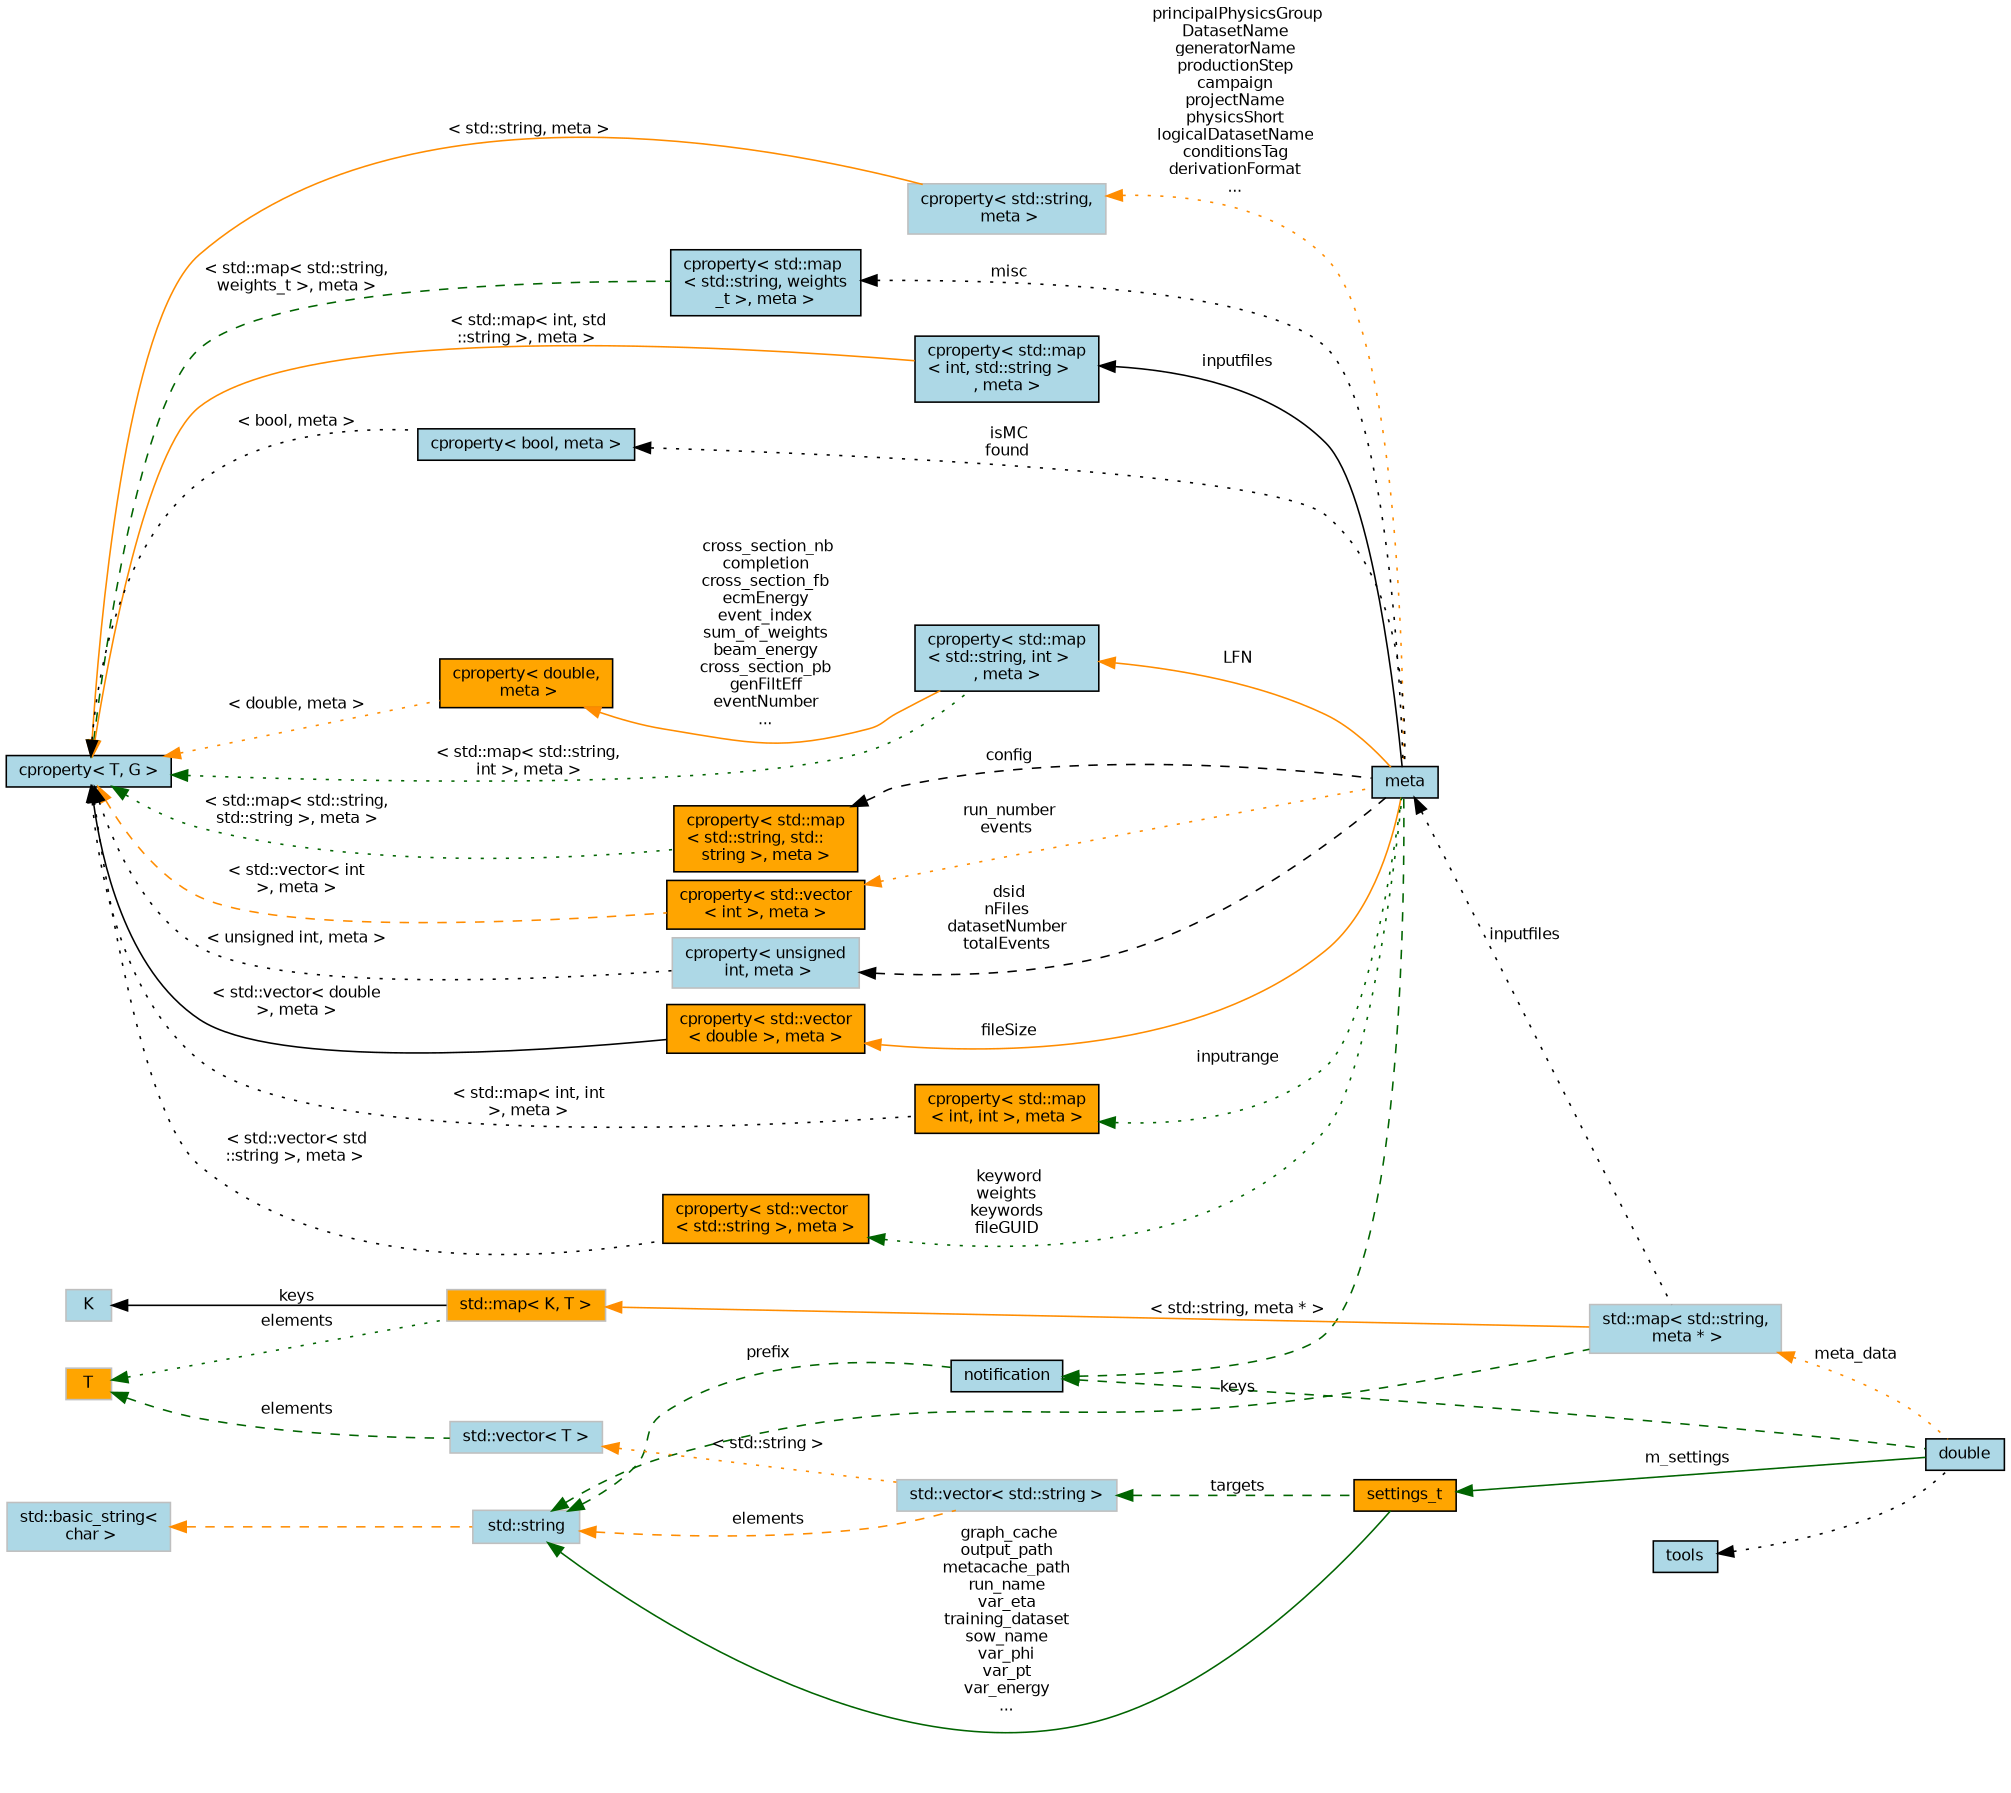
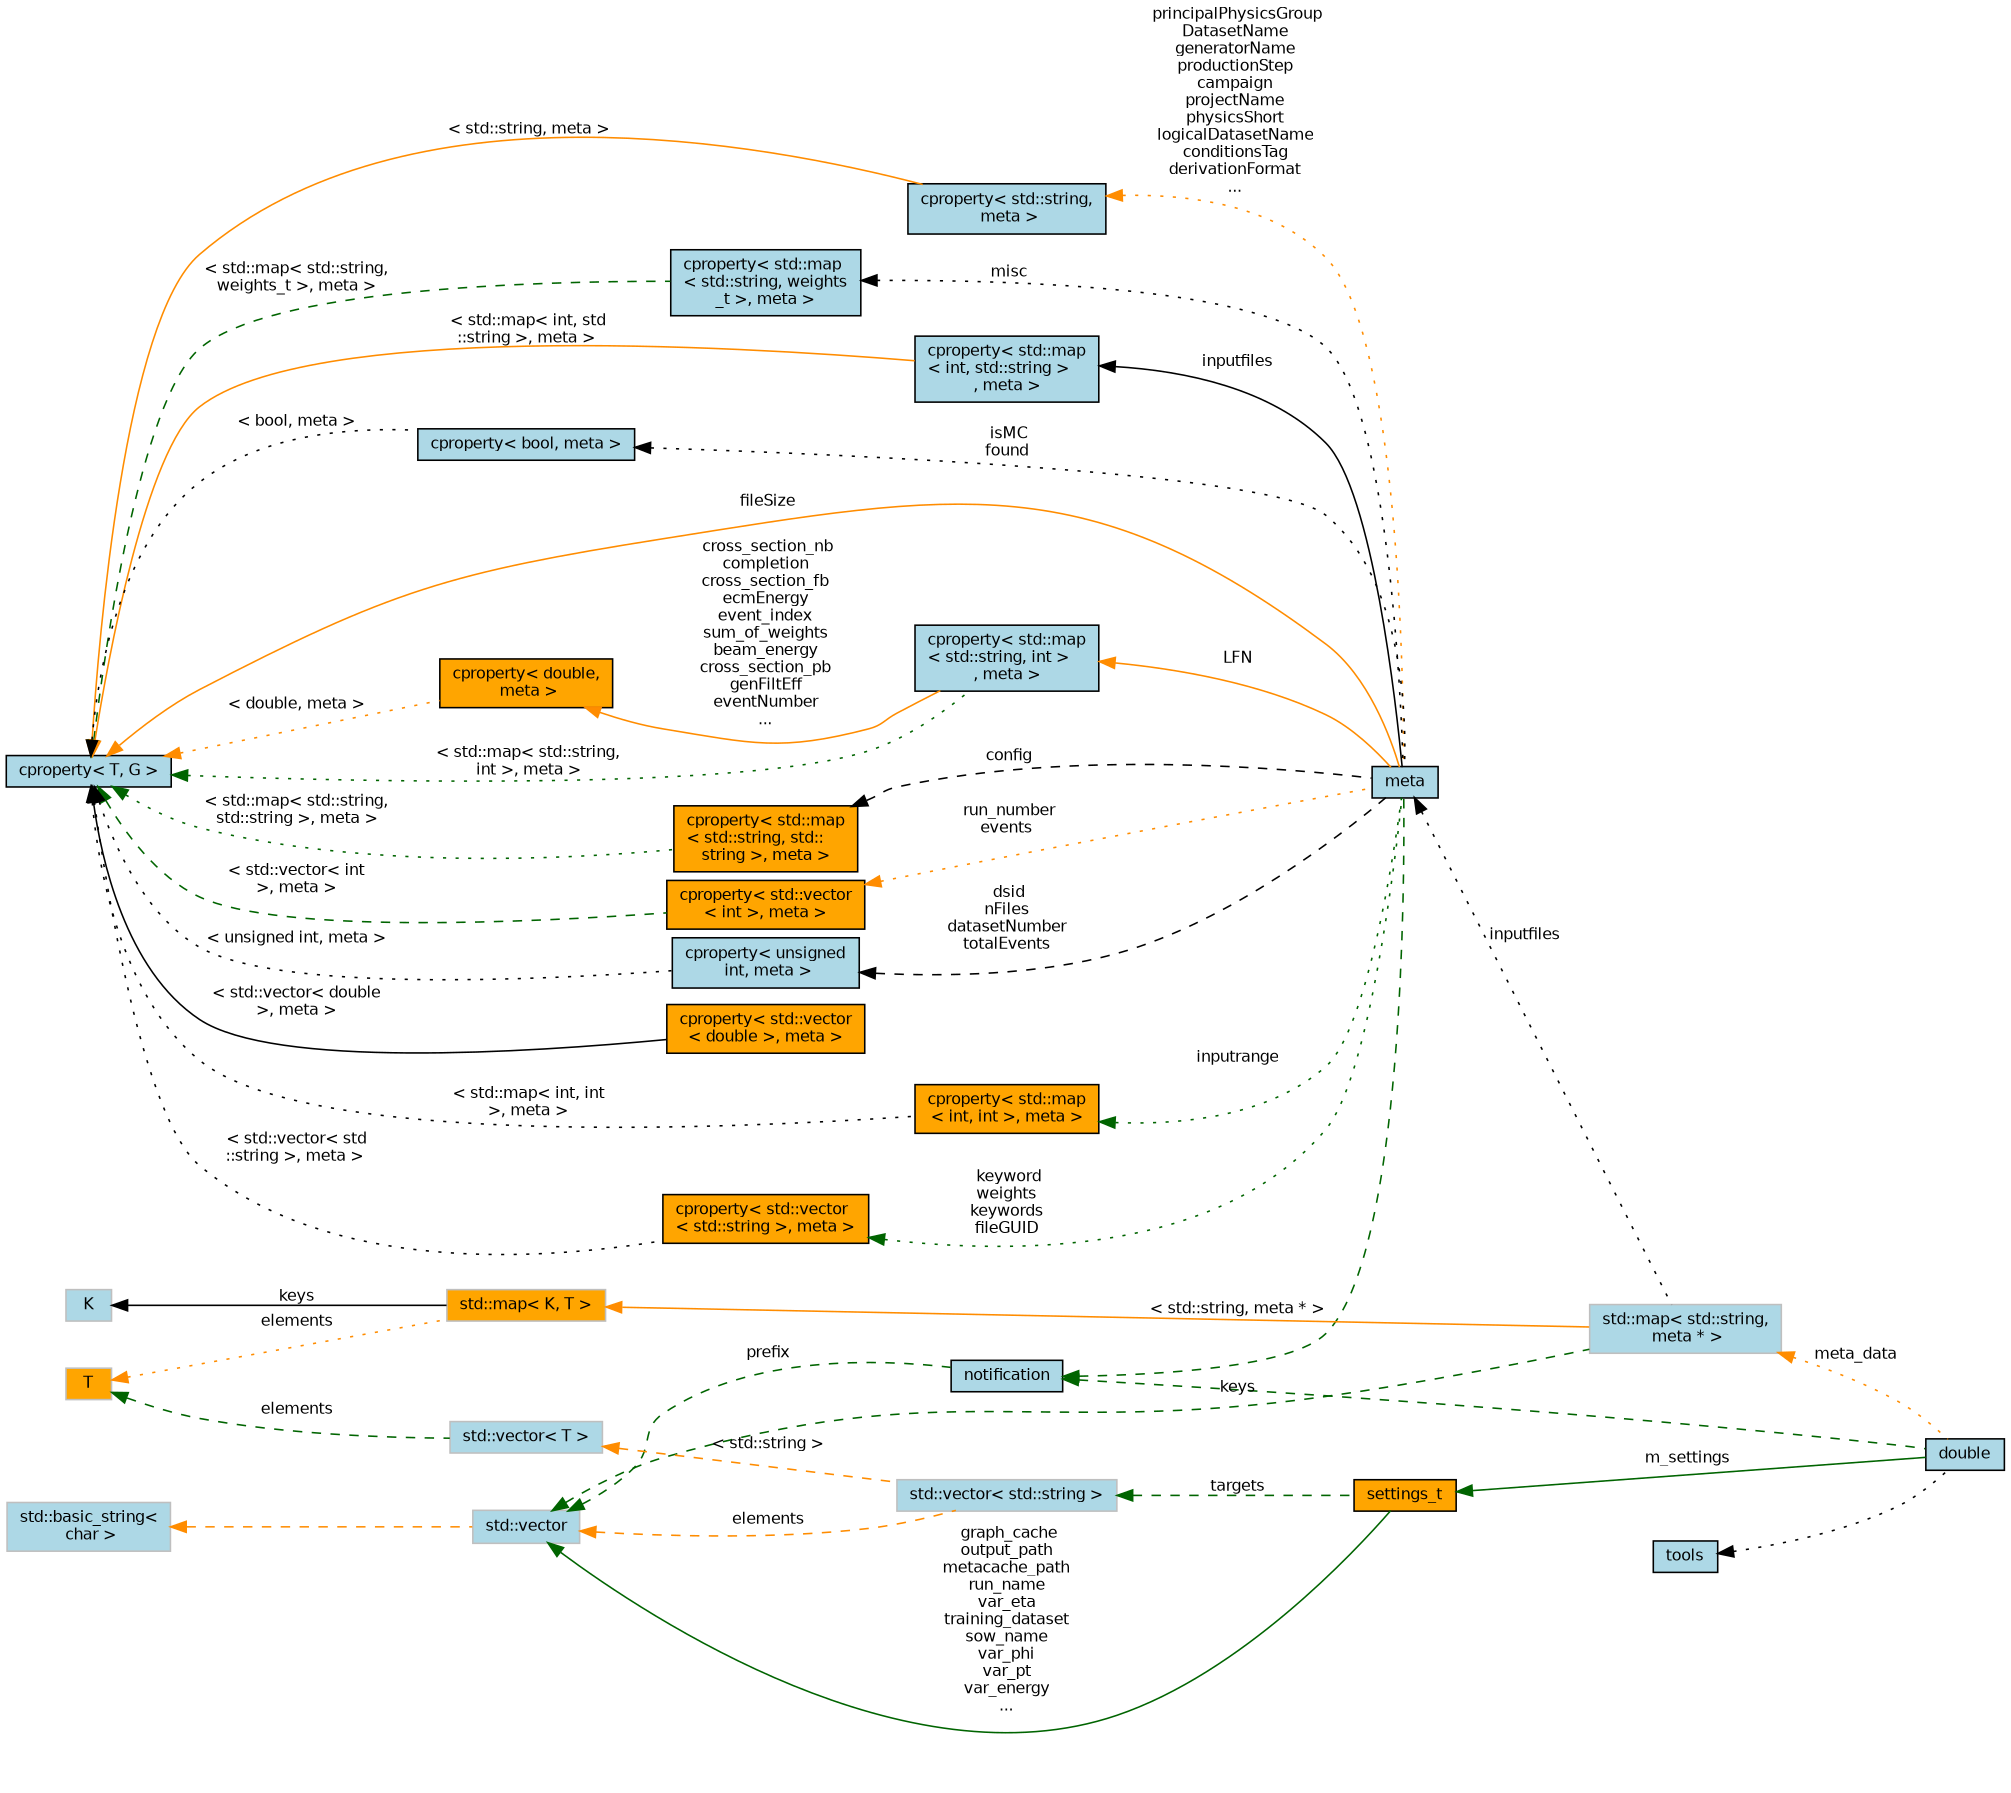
  digraph {
    rankdir=LR
    node [color=black fillcolor=lightblue fontname=Helvetica fontsize=10 shape=record style=filled]
    edge [color=darkgreen dir=back fontname=Helvetica fontsize=10 labelfontname=Helvetica labelfontsize=10 style=dotted]
    n1 [fontcolor=black height=0.2 label=double width=0.4]
    n2 [height=0.2 label=notification width=0.4]
    n3 [height=0.2 label=meta width=0.4]
    n4 [color=grey75 height=0.2 label="std::map\< std::string,\l meta * \>" width=0.4]
-   n5 [color=grey75 height=0.2 label="std::string" width=0.4]
+   n5 [color=grey75 height=0.2 label="std::vector" width=0.4]
    n6 [fillcolor=orange height=0.2 label=settings_t width=0.4]
    n7 [color=grey75 height=0.2 label="std::vector\< std::string \>" width=0.4]
    n8 [color=grey75 height=0.2 label="std::basic_string\<\l char \>" width=0.4]
    n9 [height=0.2 label=tools width=0.4]
    n10 [color=grey75 height=0.2 label="std::vector\< T \>" width=0.4]
    n11 [color=grey75 fillcolor=orange height=0.2 label=T width=0.4]
    n12 [color=grey75 fillcolor=orange height=0.2 label="std::map\< K, T \>" width=0.4]
    n13 [fillcolor=orange height=0.2 label="cproperty\< std::map\l\< std::string, std::\lstring \>, meta \>" width=0.4]
    n14 [height=0.2 label="cproperty\< T, G \>" width=0.4]
    n15 [fillcolor=orange height=0.2 label="cproperty\< std::vector\l\< int \>, meta \>" width=0.4]
-   n16 [color=grey75 height=0.2 label="cproperty\< unsigned\l int, meta \>" width=0.4]
+   n16 [height=0.2 label="cproperty\< unsigned\l int, meta \>" width=0.4]
    n17 [fillcolor=orange height=0.2 label="cproperty\< std::vector\l\< double \>, meta \>" width=0.4]
    n18 [height=0.2 label="cproperty\< std::map\l\< std::string, int \>\l, meta \>" width=0.4]
    n19 [fillcolor=orange height=0.2 label="cproperty\< std::map\l\< int, int \>, meta \>" width=0.4]
    n20 [fillcolor=orange height=0.2 label="cproperty\< std::vector\l\< std::string \>, meta \>" width=0.4]
-   n21 [color=grey75 height=0.2 label="cproperty\< std::string,\l meta \>" width=0.4]
+   n21 [height=0.2 label="cproperty\< std::string,\l meta \>" width=0.4]
    n22 [fillcolor=orange height=0.2 label="cproperty\< double,\l meta \>" width=0.4]
    n23 [height=0.2 label="cproperty\< std::map\l\< std::string, weights\l_t \>, meta \>" width=0.4]
    n24 [height=0.2 label="cproperty\< std::map\l\< int, std::string \>\l, meta \>" width=0.4]
    n25 [height=0.2 label="cproperty\< bool, meta \>" width=0.4]
    n26 [color=grey75 height=0.2 label=K width=0.4]
    n2 -> n1 [style=dashed]
    n2 -> n3 [style=dashed]
    n3 -> n4 [color=black label=" inputfiles"]
    n4 -> n1 [color=darkorange label=" meta_data"]
    n5 -> n2 [label=" prefix" style=dashed]
    n5 -> n4 [label=" keys" style=dashed]
    n5 -> n6 [label=" graph_cache\noutput_path\nmetacache_path\nrun_name\nvar_eta\ntraining_dataset\nsow_name\nvar_phi\nvar_pt\nvar_energy\n..." style=solid]
    n5 -> n7 [color=darkorange label=" elements" style=dashed]
    n6 -> n1 [label=" m_settings" style=solid]
    n7 -> n6 [label=" targets" style=dashed]
    n8 -> n5 [color=darkorange style=dashed]
    n9 -> n1 [color=black]
-   n10 -> n7 [color=darkorange label=" \< std::string \>"]
+   n10 -> n7 [color=darkorange label=" \< std::string \>" style=dashed]
    n11 -> n10 [label=" elements" style=dashed]
-   n11 -> n12 [label=" elements"]
+   n11 -> n12 [color=darkorange label=" elements"]
    n12 -> n4 [color=darkorange label=" \< std::string, meta * \>" style=solid]
    n13 -> n3 [color=black label=" config" style=dashed]
    n14 -> n13 [label=" \< std::map\< std::string,\l std::string \>, meta \>"]
-   n14 -> n15 [color=darkorange label=" \< std::vector\< int\l \>, meta \>" style=dashed]
+   n14 -> n15 [label=" \< std::vector\< int\l \>, meta \>" style=dashed]
    n14 -> n16 [color=black label=" \< unsigned int, meta \>"]
    n14 -> n17 [color=black label=" \< std::vector\< double\l \>, meta \>" style=solid]
    n14 -> n18 [label=" \< std::map\< std::string,\l int \>, meta \>"]
    n14 -> n19 [color=black label=" \< std::map\< int, int\l \>, meta \>"]
    n14 -> n20 [color=black label=" \< std::vector\< std\l::string \>, meta \>"]
    n14 -> n21 [color=darkorange label=" \< std::string, meta \>" style=solid]
    n14 -> n22 [color=darkorange label=" \< double, meta \>"]
    n14 -> n23 [label=" \< std::map\< std::string,\l weights_t \>, meta \>" style=dashed]
    n14 -> n24 [color=darkorange label=" \< std::map\< int, std\l::string \>, meta \>" style=solid]
    n14 -> n25 [color=black label=" \< bool, meta \>"]
    n15 -> n3 [color=darkorange label=" run_number\nevents"]
    n16 -> n3 [color=black label=" dsid\nnFiles\ndatasetNumber\ntotalEvents" style=dashed]
-   n17 -> n3 [color=darkorange label=" fileSize" style=solid]
+   n14 -> n3 [color=darkorange label=" fileSize" style=solid]
    n18 -> n3 [color=darkorange label=" LFN" style=solid]
    n19 -> n3 [label=" inputrange"]
    n20 -> n3 [label=" keyword\nweights\nkeywords\nfileGUID"]
    n21 -> n3 [color=darkorange label=" principalPhysicsGroup\nDatasetName\ngeneratorName\nproductionStep\ncampaign\nprojectName\nphysicsShort\nlogicalDatasetName\nconditionsTag\nderivationFormat\n..."]
    n22 -> n18 [color=darkorange label=" cross_section_nb\ncompletion\ncross_section_fb\necmEnergy\nevent_index\nsum_of_weights\nbeam_energy\ncross_section_pb\ngenFiltEff\neventNumber\n..." style=solid]
    n23 -> n3 [color=black label=" misc"]
    n24 -> n3 [color=black label=" inputfiles" style=solid]
    n25 -> n3 [color=black label=" isMC\nfound"]
    n26 -> n12 [color=black label=" keys" style=solid]
  }
